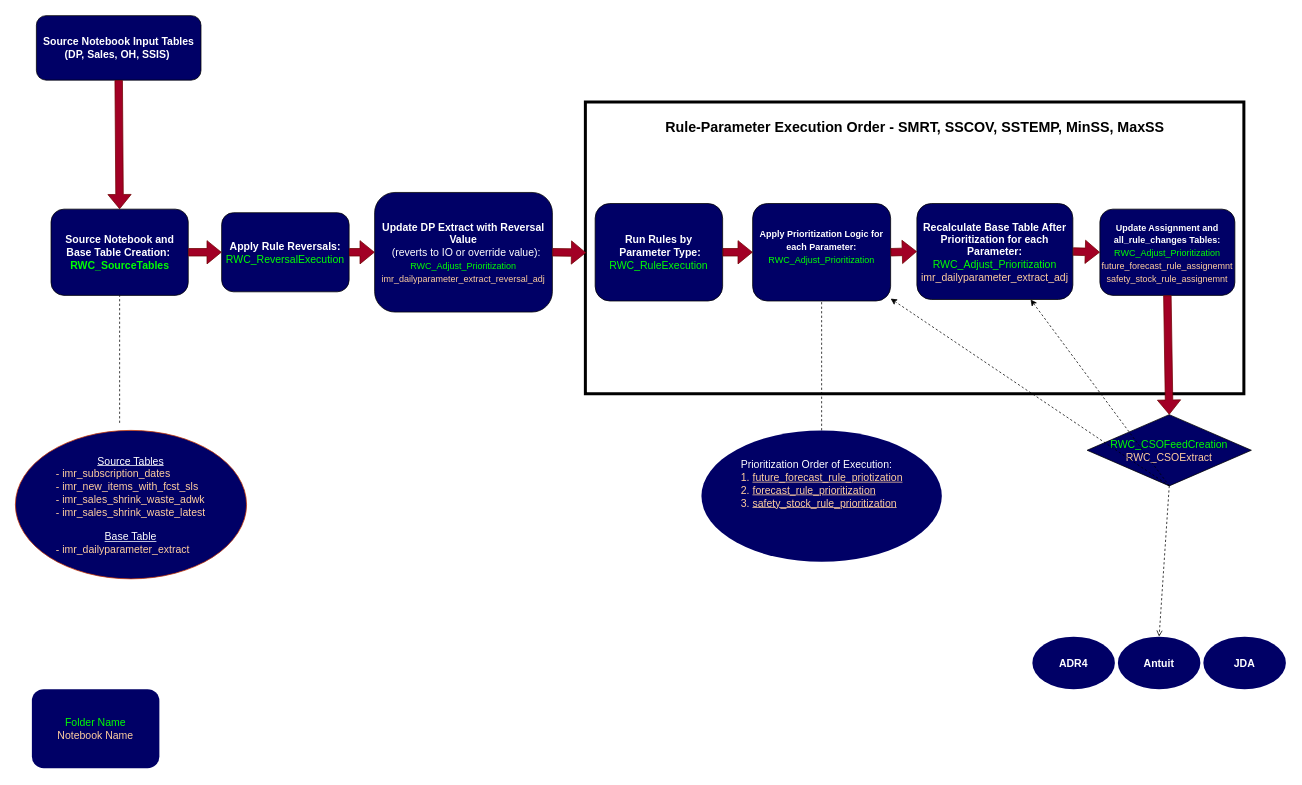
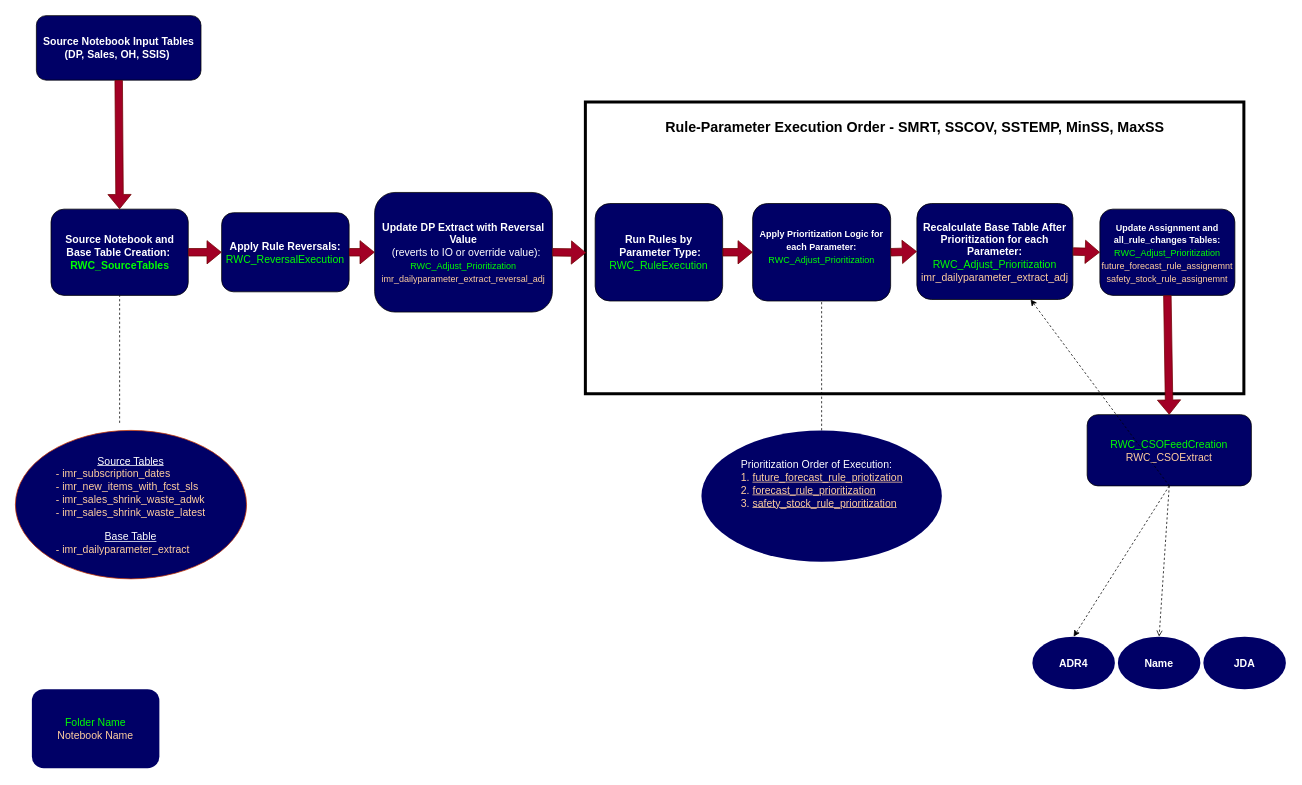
  <mxCell id="0" />
  <mxCell id="1" parent="0" />
  <mxCell id="2" value="&lt;font style=&quot;font-size: 14px;&quot;&gt;&lt;font style=&quot;font-size: 14px;&quot; color=&quot;#ffffff&quot;&gt;&lt;b&gt;Source Notebook Input Tables (DP, Sales, OH, SSIS)&amp;nbsp;&lt;/b&gt;&lt;/font&gt;&lt;/font&gt;" style="rounded=1;whiteSpace=wrap;html=1;rotation=0;fillColor=#000066;fontSize=14;" parent="1" vertex="1"><mxGeometry x="48" y="20" width="219.5" height="86" as="geometry" /></mxCell>
  <mxCell id="3" value="&lt;p style=&quot;margin-top: 0pt; margin-bottom: 0pt; margin-left: 0in; direction: ltr; unicode-bidi: embed; word-break: normal; font-size: 14px;&quot;&gt;&lt;font color=&quot;#ffffff&quot; style=&quot;font-size: 14px;&quot;&gt;&lt;b&gt;Source Notebook and Base Table &lt;span style=&quot;font-size: 14px;&quot;&gt;Creation:&amp;nbsp;&lt;/span&gt;&lt;/b&gt;&lt;/font&gt;&lt;/p&gt;&lt;b style=&quot;&quot;&gt;&lt;font color=&quot;#00ff00&quot;&gt;RWC_SourceTables&lt;/font&gt;&lt;br&gt;&lt;/b&gt;" style="rounded=1;whiteSpace=wrap;html=1;rotation=0;fillColor=#000066;fontSize=14;" parent="1" vertex="1"><mxGeometry x="67.5" y="278" width="183" height="115" as="geometry" /></mxCell>
  <mxCell id="4" value="&lt;p style=&quot;margin-top: 0pt; margin-bottom: 0pt; margin-left: 0in; direction: ltr; unicode-bidi: embed; word-break: normal; font-size: 14px;&quot;&gt;&lt;/p&gt;&lt;font color=&quot;#ffffff&quot; style=&quot;font-size: 14px;&quot;&gt;&lt;span style=&quot;background-color: initial; font-size: 14px;&quot;&gt;&lt;b&gt;Update DP Extract with Reversal Value&lt;br&gt;&amp;nbsp;&amp;nbsp;&lt;/b&gt;(reverts to IO or override value):&lt;br&gt;&lt;/span&gt;&lt;/font&gt;&lt;font style=&quot;font-size: 12px;&quot;&gt;&lt;font color=&quot;#00ff00&quot;&gt;RWC_Adjust_Prioritization&lt;/font&gt;&lt;br&gt;&lt;font color=&quot;#ffce9f&quot;&gt;imr_dailyparameter_extract_reversal_adj&lt;/font&gt;&lt;/font&gt;" style="rounded=1;whiteSpace=wrap;html=1;rotation=0;fillColor=#000066;arcSize=17;fontSize=14;" parent="1" vertex="1"><mxGeometry x="499" y="255.75" width="237" height="159.5" as="geometry" /></mxCell>
  <mxCell id="5" value="&lt;p style=&quot;margin-top: 0pt; margin-bottom: 0pt; margin-left: 0in; direction: ltr; unicode-bidi: embed; word-break: normal; font-size: 14px;&quot;&gt;&lt;/p&gt;&lt;span style=&quot;background-color: initial; font-size: 14px;&quot;&gt;&lt;b style=&quot;color: rgb(255, 255, 255);&quot;&gt;Apply Rule Reversals:&lt;/b&gt;&lt;br&gt;&lt;font color=&quot;#00ff00&quot;&gt;RWC_&lt;/font&gt;&lt;/span&gt;&lt;span style=&quot;background-color: initial; font-size: 14px;&quot;&gt;&lt;font color=&quot;#00ff00&quot;&gt;ReversalExecution&lt;/font&gt;&lt;/span&gt;" style="rounded=1;whiteSpace=wrap;html=1;rotation=0;fillColor=#000066;fontSize=14;" parent="1" vertex="1"><mxGeometry x="295" y="282.75" width="170" height="105.5" as="geometry" /></mxCell>
  <mxCell id="6" value="" style="verticalLabelPosition=bottom;verticalAlign=top;html=1;shape=mxgraph.basic.rect;fillColor2=none;strokeWidth=4;size=14.12;indent=5;fontSize=14;" parent="1" vertex="1"><mxGeometry x="780" y="135" width="878" height="389" as="geometry" /></mxCell>
  <mxCell id="7" value="&lt;p style=&quot;margin-top: 0pt; margin-bottom: 0pt; margin-left: 0in; direction: ltr; unicode-bidi: embed; word-break: normal; font-size: 14px;&quot;&gt;&lt;/p&gt;&lt;span style=&quot;color: rgb(255, 255, 255); background-color: initial; font-size: 14px;&quot;&gt;&lt;b&gt;Run Rules by&lt;br&gt;&amp;nbsp;Parameter Type:&lt;/b&gt;&lt;br&gt;&lt;/span&gt;&lt;font color=&quot;#00ff00&quot;&gt;&lt;span style=&quot;background-color: initial;&quot;&gt;RWC_&lt;/span&gt;&lt;span style=&quot;background-color: initial;&quot;&gt;RuleExecution&lt;/span&gt;&lt;/font&gt;" style="rounded=1;whiteSpace=wrap;html=1;rotation=0;fillColor=#000066;fontSize=14;" parent="1" vertex="1"><mxGeometry x="793" y="270.5" width="170" height="130" as="geometry" /></mxCell>
  <mxCell id="8" value="&lt;font style=&quot;font-size: 14px;&quot;&gt;&lt;b style=&quot;color: rgb(255, 255, 255);&quot;&gt;Recalculate Base Table After Prioritization for each Parameter:&lt;br&gt;&lt;/b&gt;&lt;font color=&quot;#00ff00&quot;&gt;RWC_Adjust_Prioritization&lt;/font&gt;&lt;br&gt;&lt;/font&gt;&lt;font color=&quot;#ffce9f&quot;&gt;imr_dailyparameter_extract_adj&lt;/font&gt;" style="whiteSpace=wrap;html=1;fillColor=#000066;rounded=1;fontSize=14;" parent="1" vertex="1"><mxGeometry x="1222" y="270.5" width="208" height="128" as="geometry" /></mxCell>
  <mxCell id="9" value="&lt;font style=&quot;font-size: 12px;&quot;&gt;&lt;font color=&quot;#ffffff&quot; style=&quot;&quot;&gt;&lt;b style=&quot;&quot;&gt;Update Assignment and all_rule_changes Tables:&lt;/b&gt;&lt;br style=&quot;&quot;&gt;&lt;/font&gt;&lt;font color=&quot;#00ff00&quot;&gt;RWC_Adjust_Prioritization&lt;br&gt;&lt;/font&gt;&lt;/font&gt;&lt;font color=&quot;#ffce9f&quot;&gt;&lt;font style=&quot;font-size: 12px;&quot;&gt;future_forecast_rule_assignemnt&lt;/font&gt;&lt;br&gt;&lt;font style=&quot;font-size: 12px;&quot;&gt;safety_stock_rule_assignemnt&lt;/font&gt;&lt;/font&gt;" style="whiteSpace=wrap;html=1;fillColor=#000066;rounded=1;fontSize=14;" parent="1" vertex="1"><mxGeometry x="1466" y="278" width="180" height="115" as="geometry" /></mxCell>
  <mxCell id="10" value="" style="endArrow=none;dashed=1;html=1;rounded=0;fontSize=14;fontColor=#33001A;entryX=0.5;entryY=1;entryDx=0;entryDy=0;exitX=0.5;exitY=0;exitDx=0;exitDy=0;" parent="1" source="25" target="18" edge="1"><mxGeometry width="50" height="50" relative="1" as="geometry"><mxPoint x="1095" y="596.5" as="sourcePoint" /><mxPoint x="1120.5" y="400.5" as="targetPoint" /></mxGeometry></mxCell>
- <mxCell id="11" value="&lt;p style=&quot;margin-top: 0pt; margin-bottom: 0pt; margin-left: 0in; direction: ltr; unicode-bidi: embed; word-break: normal; font-size: 14px;&quot;&gt;&lt;font color=&quot;#00ff00&quot;&gt;RWC_CSOFeedCreation&lt;/font&gt;&lt;/p&gt;&lt;p style=&quot;margin-top: 0pt; margin-bottom: 0pt; margin-left: 0in; direction: ltr; unicode-bidi: embed; word-break: normal; font-size: 14px;&quot;&gt;&lt;font color=&quot;#ffce9f&quot;&gt;RWC_CSOExtract&lt;/font&gt;&lt;/p&gt;" style="rhombus;whiteSpace=wrap;html=1;fillColor=#000066;fontSize=14;" parent="1" vertex="1"><mxGeometry x="1449" y="552" width="219" height="95" as="geometry" /></mxCell>
- <mxCell id="12" value="" style="endArrow=classic;html=1;rounded=0;fontSize=14;fontColor=#FFFFFF;exitX=0.5;exitY=1;exitDx=0;exitDy=0;dashed=1;" parent="1" source="11" target="18" edge="1"><mxGeometry width="50" height="50" relative="1" as="geometry"><mxPoint x="1360" y="710" as="sourcePoint" /><mxPoint x="1421.5" y="826.5" as="targetPoint" /></mxGeometry></mxCell>
+ <mxCell id="11" value="&lt;p style=&quot;margin-top: 0pt; margin-bottom: 0pt; margin-left: 0in; direction: ltr; unicode-bidi: embed; word-break: normal; font-size: 14px;&quot;&gt;&lt;font color=&quot;#00ff00&quot;&gt;RWC_CSOFeedCreation&lt;/font&gt;&lt;/p&gt;&lt;p style=&quot;margin-top: 0pt; margin-bottom: 0pt; margin-left: 0in; direction: ltr; unicode-bidi: embed; word-break: normal; font-size: 14px;&quot;&gt;&lt;font color=&quot;#ffce9f&quot;&gt;RWC_CSOExtract&lt;/font&gt;&lt;/p&gt;" style="whiteSpace=wrap;html=1;fillColor=#000066;rounded=1;fontSize=14;" parent="1" vertex="1"><mxGeometry x="1449" y="552" width="219" height="95" as="geometry" /></mxCell>
+ <mxCell id="12" value="" style="endArrow=classic;html=1;rounded=0;fontSize=14;fontColor=#FFFFFF;exitX=0.5;exitY=1;exitDx=0;exitDy=0;entryX=0.5;entryY=0;entryDx=0;entryDy=0;dashed=1;" parent="1" source="11" target="28" edge="1"><mxGeometry width="50" height="50" relative="1" as="geometry"><mxPoint x="1360" y="710" as="sourcePoint" /><mxPoint x="1421.5" y="826.5" as="targetPoint" /></mxGeometry></mxCell>
  <mxCell id="13" value="" style="endArrow=open;html=1;rounded=0;fontSize=14;fontColor=#FFFFFF;entryX=0.5;entryY=0;entryDx=0;entryDy=0;dashed=1;exitX=0.5;exitY=1;exitDx=0;exitDy=0;" parent="1" source="11" target="26" edge="1"><mxGeometry width="50" height="50" relative="1" as="geometry"><mxPoint x="1486" y="665" as="sourcePoint" /><mxPoint x="1545" y="821" as="targetPoint" /></mxGeometry></mxCell>
  <mxCell id="14" value="" style="endArrow=classic;html=1;rounded=0;fontSize=14;fontColor=#FFFFFF;exitX=0.5;exitY=1;exitDx=0;exitDy=0;dashed=1;" parent="1" source="11" target="8" edge="1"><mxGeometry width="50" height="50" relative="1" as="geometry"><mxPoint x="1487" y="672" as="sourcePoint" /><mxPoint x="1658" y="821" as="targetPoint" /></mxGeometry></mxCell>
  <mxCell id="15" value="" style="shape=flexArrow;endArrow=classic;html=1;rounded=0;fillColor=#a20025;strokeColor=#6F0000;exitX=0.5;exitY=1;exitDx=0;exitDy=0;entryX=0.5;entryY=0;entryDx=0;entryDy=0;fontSize=14;" parent="1" source="2" target="3" edge="1"><mxGeometry width="50" height="50" relative="1" as="geometry"><mxPoint x="147" y="194" as="sourcePoint" /><mxPoint x="147" y="266" as="targetPoint" /></mxGeometry></mxCell>
  <mxCell id="16" value="" style="shape=flexArrow;endArrow=classic;html=1;rounded=0;fontSize=14;fillColor=#a20025;strokeColor=#6F0000;exitX=1;exitY=0.5;exitDx=0;exitDy=0;entryX=0;entryY=0.5;entryDx=0;entryDy=0;" parent="1" source="3" target="5" edge="1"><mxGeometry width="50" height="50" relative="1" as="geometry"><mxPoint x="205" y="487" as="sourcePoint" /><mxPoint x="289" y="487" as="targetPoint" /></mxGeometry></mxCell>
  <mxCell id="17" value="&lt;font style=&quot;font-size: 14px;&quot;&gt;&lt;u style=&quot;color: rgb(255, 255, 255);&quot;&gt;Source Tables&lt;/u&gt;&lt;br&gt;&lt;div style=&quot;text-align: left;&quot;&gt;&lt;font color=&quot;#ffce9f&quot;&gt;&lt;span style=&quot;background-color: initial;&quot;&gt;- imr_subscription_dates&lt;/span&gt;&lt;br&gt;&lt;span style=&quot;background-color: initial;&quot;&gt;- imr_new_items_with_fcst_sls&lt;/span&gt;&lt;br&gt;&lt;span style=&quot;background-color: initial;&quot;&gt;- imr_sales_shrink_waste_adwk&lt;/span&gt;&lt;br&gt;&lt;span style=&quot;background-color: initial;&quot;&gt;- imr_sales_shrink_waste_latest&lt;/span&gt;&lt;/font&gt;&lt;br&gt;&lt;/div&gt;&lt;div style=&quot;color: rgb(255, 255, 255);&quot;&gt;&lt;u style=&quot;background-color: initial;&quot;&gt;&lt;br&gt;&lt;/u&gt;&lt;/div&gt;&lt;div style=&quot;color: rgb(255, 255, 255);&quot;&gt;&lt;u style=&quot;background-color: initial;&quot;&gt;Base Table&lt;/u&gt;&lt;br&gt;&lt;/div&gt;&lt;div style=&quot;text-align: left;&quot;&gt;&lt;font color=&quot;#ffce9f&quot;&gt;- imr_dailyparameter_extract&lt;/font&gt;&lt;/div&gt;&lt;/font&gt;" style="ellipse;whiteSpace=wrap;html=1;fontSize=16;fillColor=#000066;fontColor=#000000;strokeColor=#C73500;" parent="1" vertex="1"><mxGeometry x="20" y="573" width="308.25" height="198" as="geometry" /></mxCell>
  <mxCell id="18" value="&lt;p style=&quot;margin-top: 0pt; margin-bottom: 0pt; margin-left: 0in; direction: ltr; unicode-bidi: embed; word-break: normal; font-size: 14px;&quot;&gt;&lt;/p&gt;&lt;font style=&quot;&quot;&gt;&lt;span style=&quot;background-color: initial; color: rgb(255, 255, 255);&quot;&gt;&lt;b style=&quot;&quot;&gt;&lt;font style=&quot;font-size: 12px;&quot;&gt;Apply Prioritization Logic for each Parameter:&lt;br&gt;&lt;/font&gt;&lt;/b&gt;&lt;/span&gt;&lt;font style=&quot;&quot;&gt;&lt;font style=&quot;font-size: 12px;&quot;&gt;&lt;font style=&quot;&quot; color=&quot;#00ff00&quot;&gt;RWC_Adjust_Prioritization&lt;/font&gt;&lt;br&gt;&lt;/font&gt;&lt;br&gt;&lt;/font&gt;&lt;/font&gt;" style="rounded=1;whiteSpace=wrap;html=1;rotation=0;fillColor=#000066;fontSize=14;" parent="1" vertex="1"><mxGeometry x="1003" y="270.5" width="184" height="130" as="geometry" /></mxCell>
  <mxCell id="19" value="" style="shape=flexArrow;endArrow=classic;html=1;rounded=0;fontSize=14;fillColor=#a20025;strokeColor=#6F0000;exitX=1;exitY=0.5;exitDx=0;exitDy=0;entryX=0;entryY=0.5;entryDx=0;entryDy=0;" parent="1" source="5" target="4" edge="1"><mxGeometry width="50" height="50" relative="1" as="geometry"><mxPoint x="445" y="419" as="sourcePoint" /><mxPoint x="493.5" y="419" as="targetPoint" /></mxGeometry></mxCell>
  <mxCell id="20" value="" style="shape=flexArrow;endArrow=classic;html=1;rounded=0;fontSize=14;fillColor=#a20025;strokeColor=#6F0000;exitX=1;exitY=0.5;exitDx=0;exitDy=0;entryX=0.001;entryY=0.517;entryDx=0;entryDy=0;entryPerimeter=0;" parent="1" source="4" target="6" edge="1"><mxGeometry width="50" height="50" relative="1" as="geometry"><mxPoint x="713" y="453" as="sourcePoint" /><mxPoint x="761.5" y="453" as="targetPoint" /></mxGeometry></mxCell>
  <mxCell id="21" value="" style="shape=flexArrow;endArrow=classic;html=1;rounded=0;fontSize=14;fillColor=#a20025;strokeColor=#6F0000;exitX=1;exitY=0.5;exitDx=0;exitDy=0;entryX=0;entryY=0.5;entryDx=0;entryDy=0;" parent="1" source="7" target="18" edge="1"><mxGeometry width="50" height="50" relative="1" as="geometry"><mxPoint x="971" y="420" as="sourcePoint" /><mxPoint x="1019.5" y="420" as="targetPoint" /></mxGeometry></mxCell>
  <mxCell id="22" value="" style="shape=flexArrow;endArrow=classic;html=1;rounded=0;fontSize=14;fillColor=#a20025;strokeColor=#6F0000;exitX=1;exitY=0.5;exitDx=0;exitDy=0;entryX=0;entryY=0.5;entryDx=0;entryDy=0;" parent="1" source="18" target="8" edge="1"><mxGeometry width="50" height="50" relative="1" as="geometry"><mxPoint x="1214.5" y="430" as="sourcePoint" /><mxPoint x="1263" y="430" as="targetPoint" /></mxGeometry></mxCell>
  <mxCell id="23" value="" style="shape=flexArrow;endArrow=classic;html=1;rounded=0;fontSize=14;fillColor=#a20025;strokeColor=#6F0000;exitX=1;exitY=0.5;exitDx=0;exitDy=0;entryX=0;entryY=0.5;entryDx=0;entryDy=0;" parent="1" source="8" target="9" edge="1"><mxGeometry width="50" height="50" relative="1" as="geometry"><mxPoint x="1449.75" y="443" as="sourcePoint" /><mxPoint x="1498.25" y="443" as="targetPoint" /></mxGeometry></mxCell>
  <mxCell id="24" value="" style="shape=flexArrow;endArrow=classic;html=1;rounded=0;fontSize=14;entryX=0.5;entryY=0;entryDx=0;entryDy=0;exitX=0.5;exitY=1;exitDx=0;exitDy=0;fillColor=#a20025;strokeColor=#6F0000;" parent="1" source="9" target="11" edge="1"><mxGeometry width="50" height="50" relative="1" as="geometry"><mxPoint x="1091" y="481" as="sourcePoint" /><mxPoint x="1141" y="431" as="targetPoint" /></mxGeometry></mxCell>
  <mxCell id="25" value="&lt;div style=&quot;font-size: 14px; text-align: left;&quot;&gt;&lt;span style=&quot;background-color: initial; color: rgb(255, 255, 255);&quot;&gt;Prioritization Order of Execution:&lt;/span&gt;&lt;br&gt;&lt;/div&gt;&lt;font style=&quot;font-size: 14px;&quot;&gt;&lt;div style=&quot;text-align: left;&quot;&gt;&lt;font color=&quot;#ffce9f&quot;&gt;&lt;span style=&quot;background-color: initial;&quot;&gt;1.&amp;nbsp;&lt;/span&gt;&lt;u style=&quot;background-color: initial;&quot;&gt;future_forecast_rule_priotization&lt;/u&gt;&lt;/font&gt;&lt;/div&gt;&lt;div style=&quot;text-align: left;&quot;&gt;&lt;font color=&quot;#ffce9f&quot;&gt;&lt;span style=&quot;background-color: initial;&quot;&gt;2.&amp;nbsp;&lt;/span&gt;&lt;u style=&quot;background-color: initial;&quot;&gt;forecast_rule_prioritization&lt;/u&gt;&lt;/font&gt;&lt;/div&gt;&lt;div style=&quot;text-align: left;&quot;&gt;&lt;font color=&quot;#ffce9f&quot;&gt;&lt;span style=&quot;background-color: initial;&quot;&gt;3.&amp;nbsp;&lt;/span&gt;&lt;u style=&quot;background-color: initial;&quot;&gt;safety_stock_rule_prioritization&lt;/u&gt;&lt;/font&gt;&lt;/div&gt;&lt;div style=&quot;color: rgb(255, 255, 255); text-align: left;&quot;&gt;&lt;u style=&quot;background-color: initial;&quot;&gt;&lt;br&gt;&lt;/u&gt;&lt;/div&gt;&lt;div style=&quot;color: rgb(255, 255, 255);&quot;&gt;&lt;u style=&quot;background-color: initial;&quot;&gt;&lt;br&gt;&lt;/u&gt;&lt;/div&gt;&lt;/font&gt;" style="ellipse;whiteSpace=wrap;html=1;fontSize=19;strokeWidth=4;fillColor=#000066;fontColor=#000000;strokeColor=none;" parent="1" vertex="1"><mxGeometry x="934.75" y="573" width="320.5" height="175.25" as="geometry" /></mxCell>
- <mxCell id="26" value="&lt;b style=&quot;color: rgb(255, 255, 255); font-size: 14px;&quot;&gt;Antuit&lt;/b&gt;" style="ellipse;whiteSpace=wrap;html=1;fontSize=19;strokeWidth=4;fillColor=#000066;strokeColor=none;fontColor=#000000;" parent="1" vertex="1"><mxGeometry x="1490" y="848" width="110" height="70" as="geometry" /></mxCell>
+ <mxCell id="26" value="&lt;b style=&quot;color: rgb(255, 255, 255); font-size: 14px;&quot;&gt;Name&lt;/b&gt;" style="ellipse;whiteSpace=wrap;html=1;fontSize=19;strokeWidth=4;fillColor=#000066;strokeColor=none;fontColor=#000000;" parent="1" vertex="1"><mxGeometry x="1490" y="848" width="110" height="70" as="geometry" /></mxCell>
  <mxCell id="27" value="&lt;b style=&quot;color: rgb(255, 255, 255); font-size: 14px;&quot;&gt;JDA&lt;/b&gt;" style="ellipse;whiteSpace=wrap;html=1;fontSize=19;strokeWidth=4;fillColor=#000066;strokeColor=none;fontColor=#000000;" parent="1" vertex="1"><mxGeometry x="1604" y="848" width="110" height="70" as="geometry" /></mxCell>
  <mxCell id="28" value="&lt;b style=&quot;color: rgb(255, 255, 255); font-size: 14px;&quot;&gt;ADR4&lt;/b&gt;" style="ellipse;whiteSpace=wrap;html=1;fontSize=19;strokeWidth=4;fillColor=#000066;strokeColor=none;fontColor=#000000;" parent="1" vertex="1"><mxGeometry x="1376" y="848" width="110" height="70" as="geometry" /></mxCell>
  <mxCell id="29" value="&lt;font style=&quot;font-size: 19px;&quot;&gt;&lt;b&gt;Rule-Parameter Execution Order - SMRT, SSCOV, SSTEMP, MinSS, MaxSS&lt;/b&gt;&lt;/font&gt;" style="text;html=1;align=center;verticalAlign=middle;resizable=0;points=[];autosize=1;strokeColor=none;fillColor=none;" parent="1" vertex="1"><mxGeometry x="877.5" y="151" width="683" height="35" as="geometry" /></mxCell>
  <mxCell id="30" value="&lt;font color=&quot;#00ff00&quot;&gt;Folder Name&lt;/font&gt;&lt;br&gt;&lt;font color=&quot;#ffce9f&quot;&gt;Notebook Name&lt;/font&gt;&lt;br&gt;&lt;p style=&quot;margin-top: 0pt; margin-bottom: 0pt; margin-left: 0in; direction: ltr; unicode-bidi: embed; word-break: normal; font-size: 14px;&quot;&gt;&lt;/p&gt;" style="rounded=1;whiteSpace=wrap;html=1;rotation=0;fillColor=#000066;fontSize=14;strokeColor=none;" parent="1" vertex="1"><mxGeometry x="42" y="918" width="170" height="105.5" as="geometry" /></mxCell>
  <mxCell id="31" value="" style="endArrow=none;dashed=1;html=1;rounded=0;fontSize=12;fontColor=#FFCE9F;strokeColor=default;entryX=0.5;entryY=1;entryDx=0;entryDy=0;" parent="1" target="3" edge="1"><mxGeometry width="50" height="50" relative="1" as="geometry"><mxPoint x="159" y="563" as="sourcePoint" /><mxPoint x="169" y="403" as="targetPoint" /></mxGeometry></mxCell>
